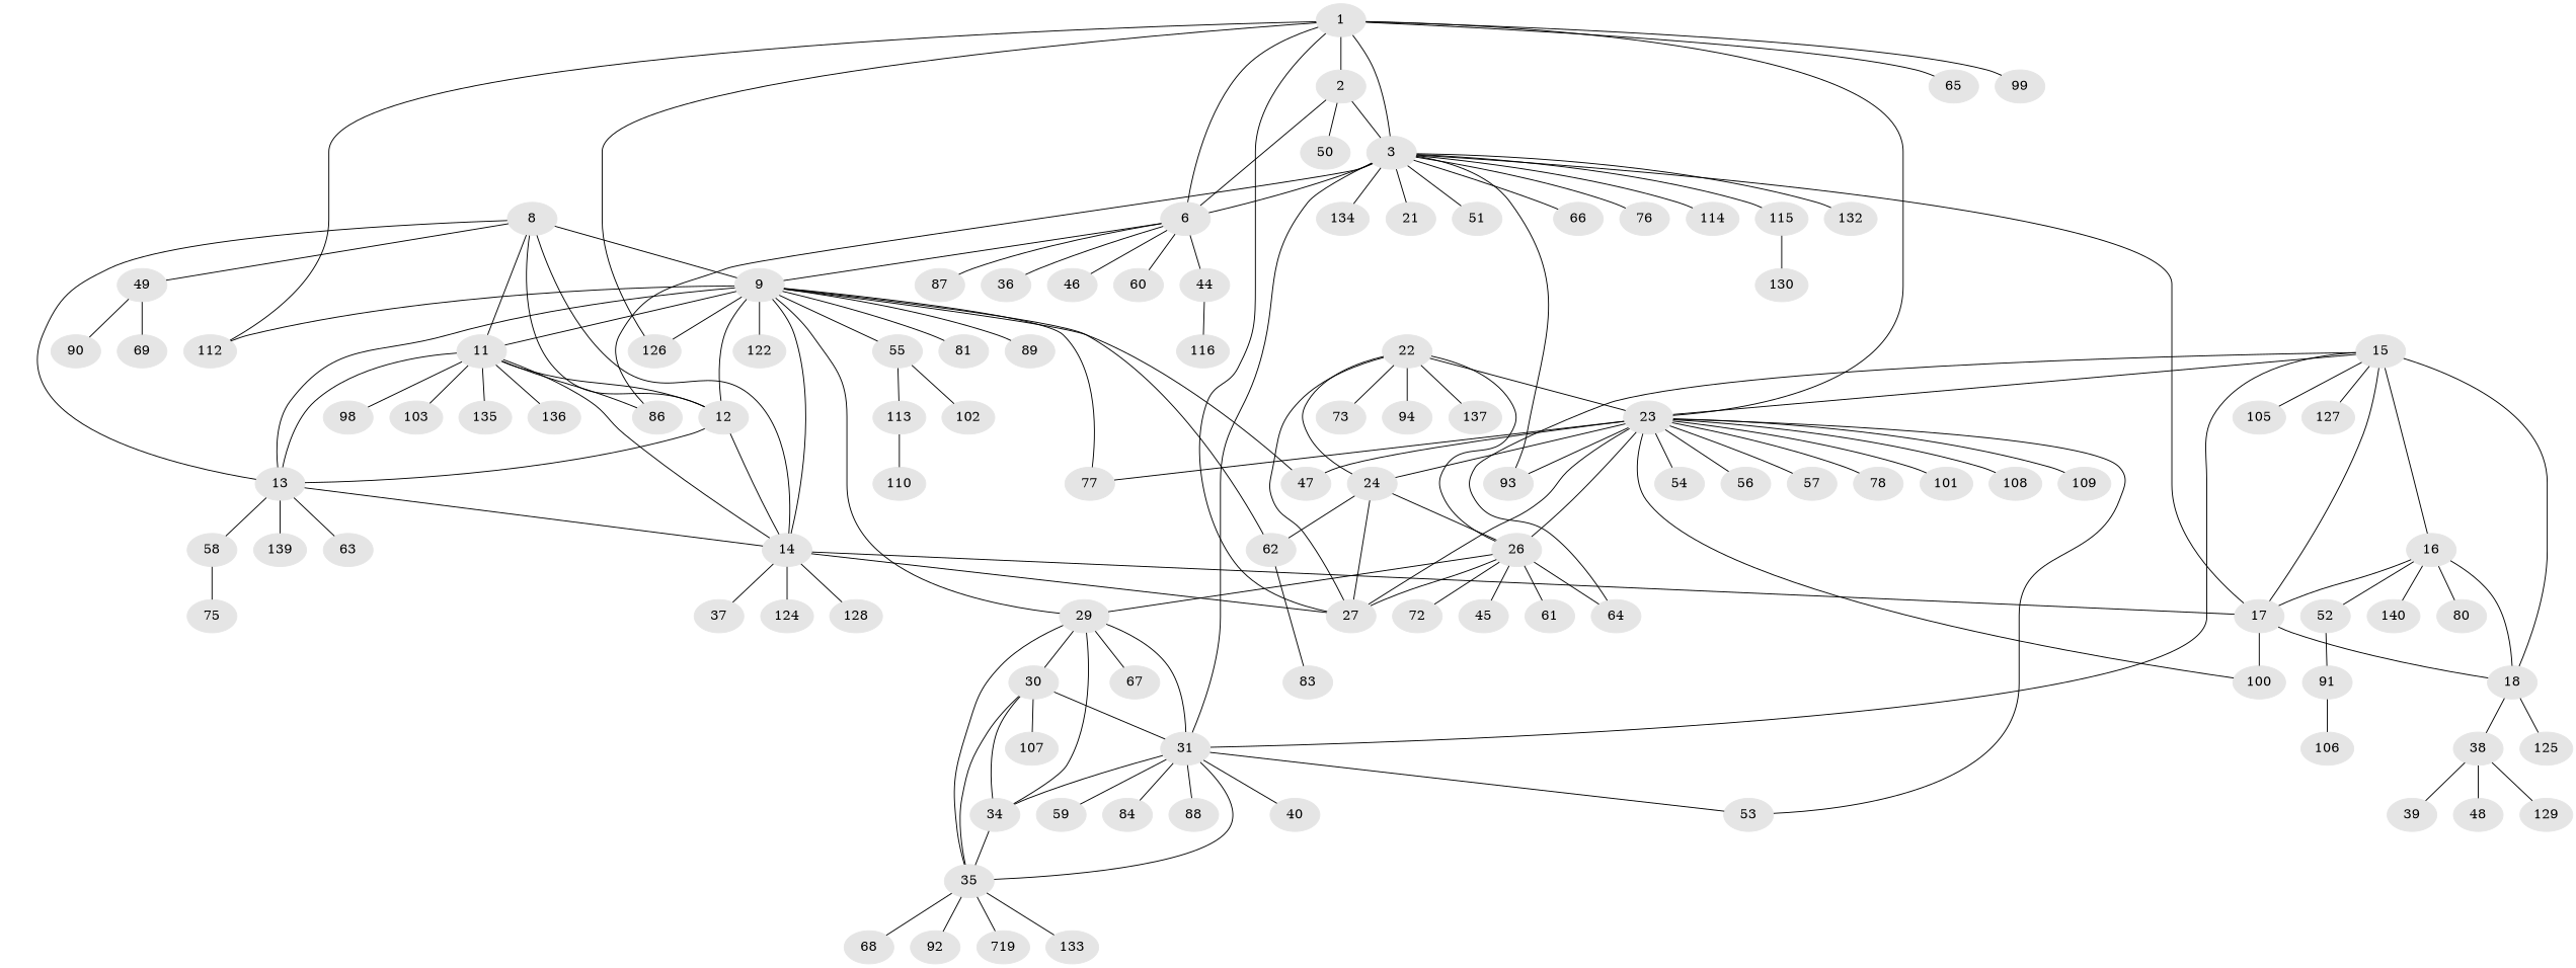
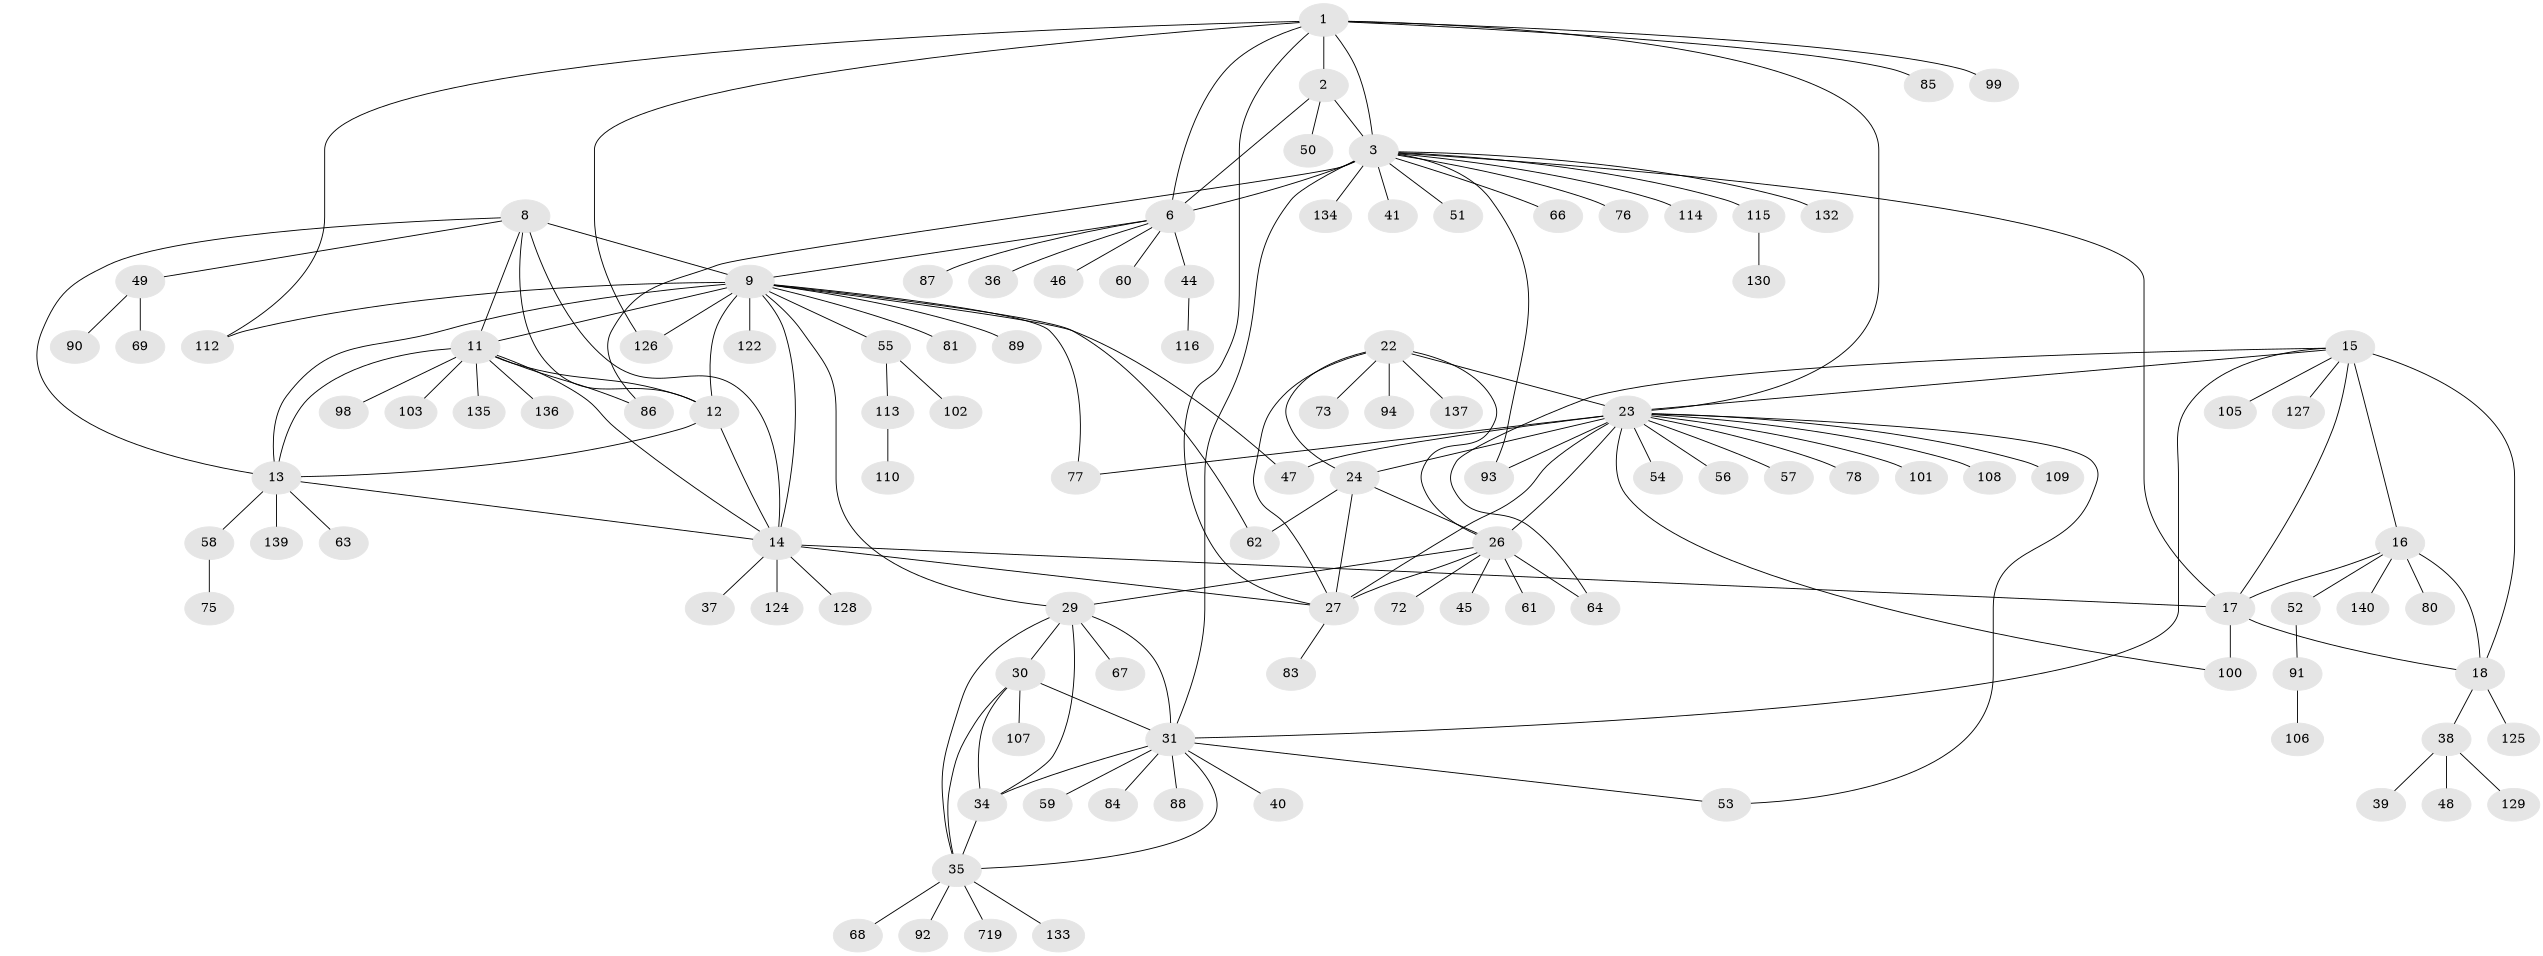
  graph {
    node [color=gray90 style=filled]
    1 [super="+5"]
    2 [super="+7"]
    3 [super="+4"]
    6 [super="+82"]
    23 [super="+25"]
    27 [super="+110"]
-   65
+   65 [label=85]
    99
    112
    126
    50
    17 [super="+20"]
    31 [super="+33"]
-   41 [label=21]
+   41
    51
    66
    76
    86
    93
    114
    115 [super="+138"]
    132
    134
    9 [super="+10"]
    36
    44
    46
    60
    87
    47 [super="+121"]
    77 [super="+111"]
    100
    24 [super="+28"]
    26 [super="+42"]
    53
    54
    56
    57
    78
    101
    108
    109
    83
    18 [super="+19"]
    34 [super="+104"]
    35 [super="+118"]
    40
    59
    84
    88
    130
    11 [super="+74"]
    12 [super="+95"]
    13 [super="+96"]
    14 [super="+97"]
    29 [super="+32"]
    55
    62 [super="+71"]
    81
    89
    122
    116
    8 [super="+43"]
    49
    98
    103
    135
    136
    58
    63
    139
    37
    124
    128
    69
    90
    30 [super="+85"]
    67
    102
    113
    75
    15 [super="+70"]
    16 [super="+21"]
    64 [super="+79"]
    105
    127
    52
    80
    140
    38
    125
    91
    39
    48
    129
    22 [super="+117"]
    73
    94
    137
    45
    61
    72
    107
    68
    92 [super="+123"]
    n106 [label=719]
    133
    106
    n109 [label=110 super="+131"]
    1 -- 2 [weight=4]
    1 -- 3 [weight=4]
    1 -- 6 [weight=2]
    1 -- 23
    1 -- 27
    1 -- 65
    1 -- 99
    1 -- 112
    1 -- 126
    2 -- 3 [weight=4]
    2 -- 6 [weight=2]
    2 -- 50
    3 -- 6 [weight=2]
    3 -- 17
    3 -- 31
    3 -- 41
    3 -- 51
    3 -- 66
    3 -- 76
    3 -- 86
    3 -- 93
    3 -- 114
    3 -- 115
    3 -- 132
    3 -- 134
    6 -- 9
    6 -- 36
    6 -- 44
    6 -- 46
    6 -- 60
    6 -- 87
    23 -- 27 [weight=2]
    23 -- 93
    23 -- 47
    23 -- 77
    23 -- 100
    23 -- 24 [weight=4]
    23 -- 26 [weight=2]
    23 -- 53
    23 -- 54
    23 -- 56
    23 -- 57
    23 -- 78
    23 -- 101
    23 -- 108
    23 -- 109
-   62 -- 83
+   27 -- 83
    17 -- 100
    17 -- 18 [weight=4]
    31 -- 53
    31 -- 34 [weight=2]
    31 -- 35 [weight=2]
    31 -- 40
    31 -- 59
    31 -- 84
    31 -- 88
    115 -- 130
    9 -- 112
    9 -- 126
    9 -- 47
    9 -- 77
    9 -- 11 [weight=2]
    9 -- 12 [weight=2]
    9 -- 13 [weight=2]
    9 -- 14 [weight=2]
    9 -- 29
    9 -- 55
    9 -- 62
    9 -- 81
    9 -- 89
    9 -- 122
    44 -- 116
    24 -- 27 [weight=2]
    24 -- 26 [weight=2]
    24 -- 62
    26 -- 27
    26 -- 29
    26 -- 64
    26 -- 45
    26 -- 61
    26 -- 72
    18 -- 38
    18 -- 125
    34 -- 35
    35 -- 68
    35 -- 92
    35 -- n106
    35 -- 133
    11 -- 86
    11 -- 12
    11 -- 13
    11 -- 14
    11 -- 98
    11 -- 103
    11 -- 135
    11 -- 136
    12 -- 13
    12 -- 14
    13 -- 14
    13 -- 58
    13 -- 63
    13 -- 139
    14 -- 27
    14 -- 17
    14 -- 37
    14 -- 124
    14 -- 128
    29 -- 31 [weight=4]
    29 -- 34 [weight=2]
    29 -- 35 [weight=2]
    29 -- 30 [weight=2]
    29 -- 67
    55 -- 102
    55 -- 113
    8 -- 9 [weight=2]
    8 -- 11
    8 -- 12
    8 -- 13
    8 -- 14
    8 -- 49
    49 -- 69
    49 -- 90
    58 -- 75
    30 -- 31 [weight=2]
    30 -- 34
    30 -- 35
    30 -- 107
    113 -- n109
    15 -- 23
    15 -- 17 [weight=2]
    15 -- 31
    15 -- 18 [weight=2]
    15 -- 16 [weight=2]
    15 -- 64
    15 -- 105
    15 -- 127
    16 -- 17 [weight=4]
    16 -- 18 [weight=4]
    16 -- 52
    16 -- 80
    16 -- 140
    52 -- 91
    38 -- 39
    38 -- 48
    38 -- 129
    91 -- 106
    22 -- 23 [weight=2]
    22 -- 27
    22 -- 24 [weight=2]
    22 -- 26
    22 -- 73
    22 -- 94
    22 -- 137
  }
